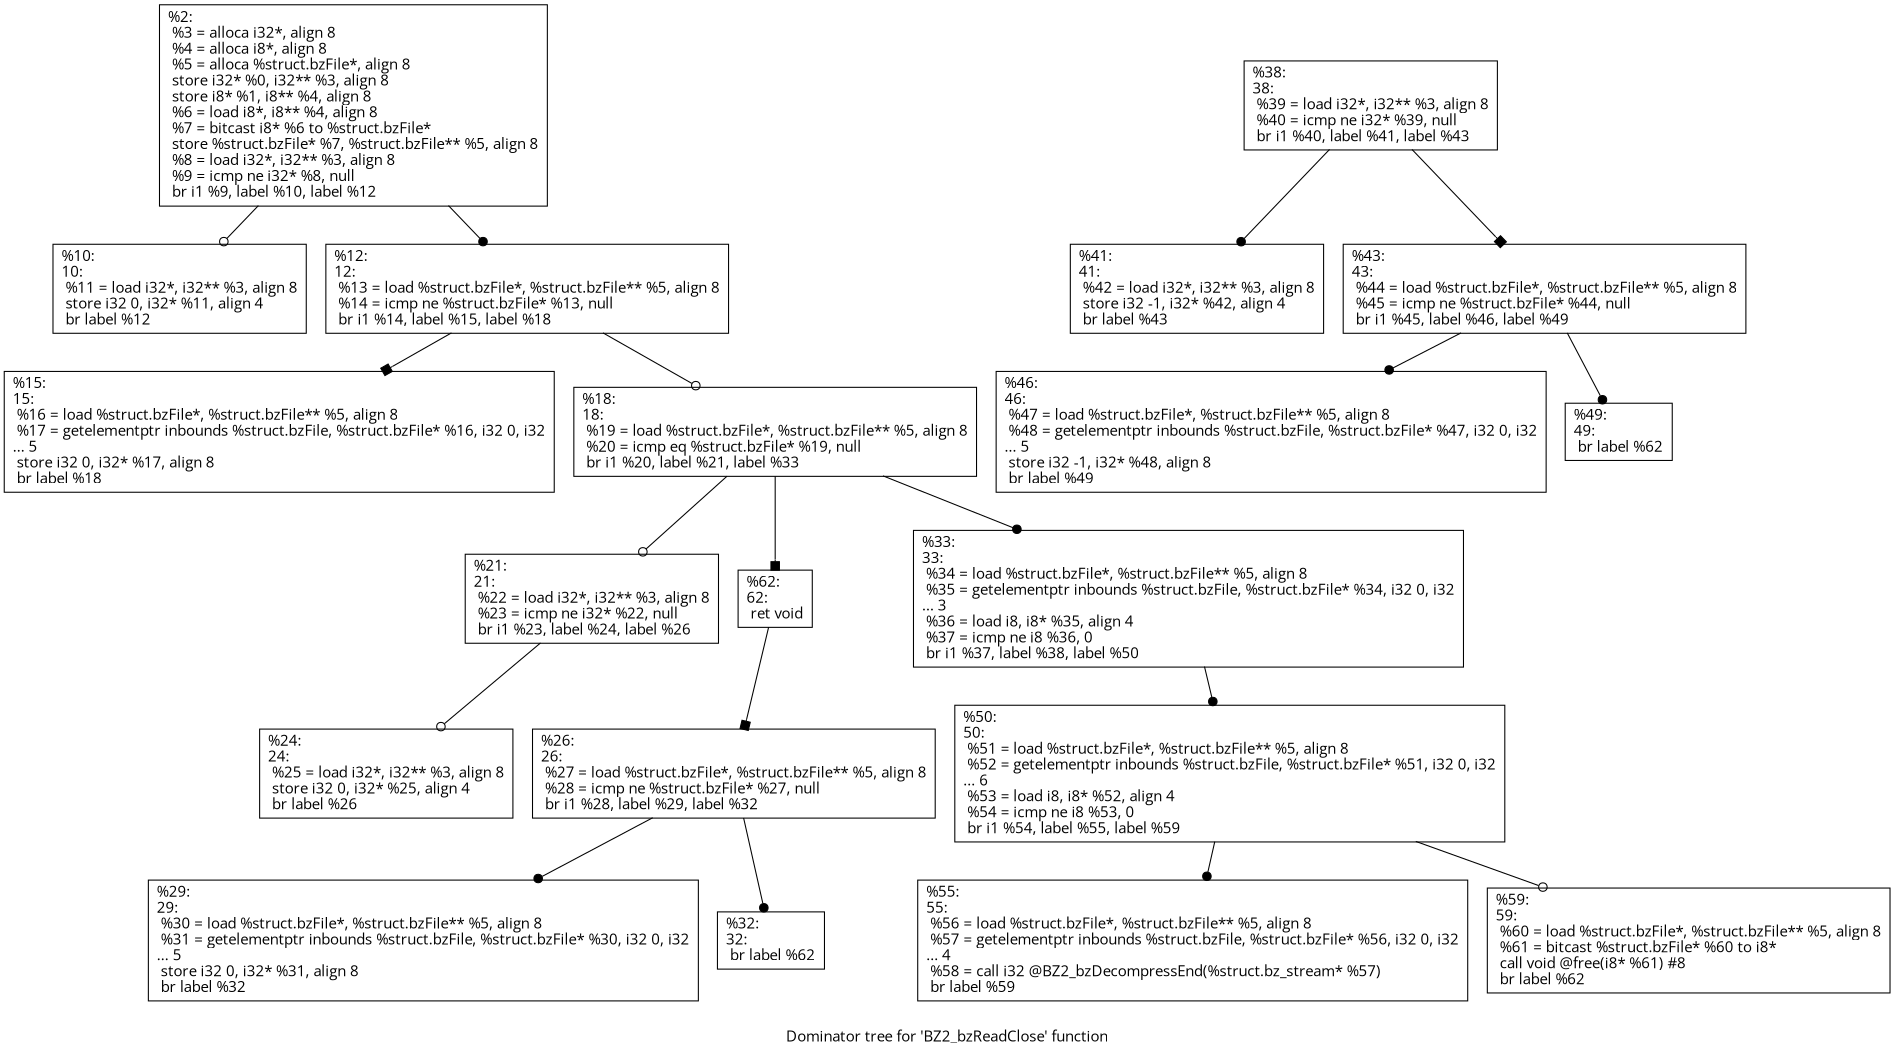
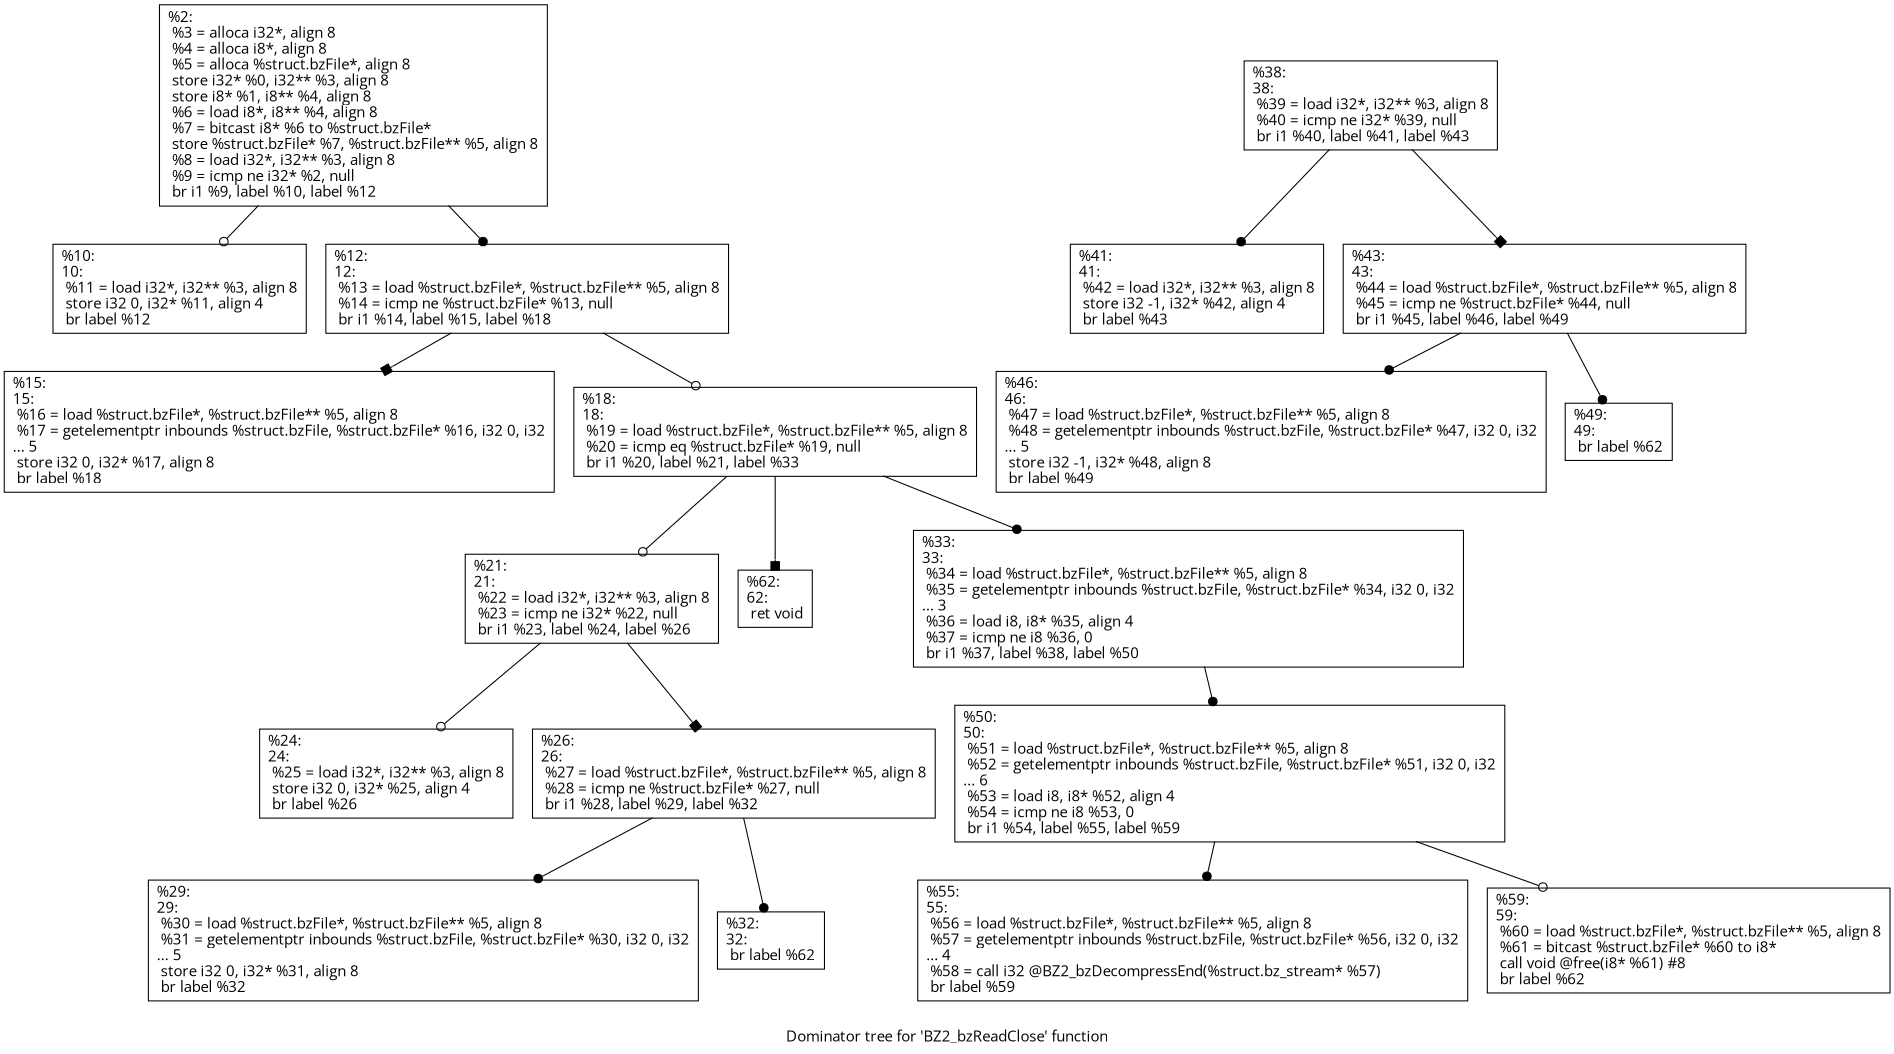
  digraph {
    fontname="Open Sans"
    label="Dominator tree for 'BZ2_bzReadClose' function"
    node [fontname="Open Sans" shape=record]
    edge [arrowhead=dot fontname="Open Sans"]
-   n1 [label="{%2:\l  %3 = alloca i32*, align 8\l  %4 = alloca i8*, align 8\l  %5 = alloca %struct.bzFile*, align 8\l  store i32* %0, i32** %3, align 8\l  store i8* %1, i8** %4, align 8\l  %6 = load i8*, i8** %4, align 8\l  %7 = bitcast i8* %6 to %struct.bzFile*\l  store %struct.bzFile* %7, %struct.bzFile** %5, align 8\l  %8 = load i32*, i32** %3, align 8\l  %9 = icmp ne i32* %8, null\l  br i1 %9, label %10, label %12\l}"]
+   n1 [label="{%2:\l  %3 = alloca i32*, align 8\l  %4 = alloca i8*, align 8\l  %5 = alloca %struct.bzFile*, align 8\l  store i32* %0, i32** %3, align 8\l  store i8* %1, i8** %4, align 8\l  %6 = load i8*, i8** %4, align 8\l  %7 = bitcast i8* %6 to %struct.bzFile*\l  store %struct.bzFile* %7, %struct.bzFile** %5, align 8\l  %8 = load i32*, i32** %3, align 8\l  %9 = icmp ne i32* %2, null\l  br i1 %9, label %10, label %12\l}"]
    n2 [label="{%10:\l10:                                               \l  %11 = load i32*, i32** %3, align 8\l  store i32 0, i32* %11, align 4\l  br label %12\l}"]
    n3 [label="{%12:\l12:                                               \l  %13 = load %struct.bzFile*, %struct.bzFile** %5, align 8\l  %14 = icmp ne %struct.bzFile* %13, null\l  br i1 %14, label %15, label %18\l}"]
    n4 [label="{%15:\l15:                                               \l  %16 = load %struct.bzFile*, %struct.bzFile** %5, align 8\l  %17 = getelementptr inbounds %struct.bzFile, %struct.bzFile* %16, i32 0, i32\l... 5\l  store i32 0, i32* %17, align 8\l  br label %18\l}"]
    n5 [label="{%18:\l18:                                               \l  %19 = load %struct.bzFile*, %struct.bzFile** %5, align 8\l  %20 = icmp eq %struct.bzFile* %19, null\l  br i1 %20, label %21, label %33\l}"]
    n6 [label="{%21:\l21:                                               \l  %22 = load i32*, i32** %3, align 8\l  %23 = icmp ne i32* %22, null\l  br i1 %23, label %24, label %26\l}"]
    n7 [label="{%62:\l62:                                               \l  ret void\l}"]
    n8 [label="{%33:\l33:                                               \l  %34 = load %struct.bzFile*, %struct.bzFile** %5, align 8\l  %35 = getelementptr inbounds %struct.bzFile, %struct.bzFile* %34, i32 0, i32\l... 3\l  %36 = load i8, i8* %35, align 4\l  %37 = icmp ne i8 %36, 0\l  br i1 %37, label %38, label %50\l}"]
    n9 [label="{%24:\l24:                                               \l  %25 = load i32*, i32** %3, align 8\l  store i32 0, i32* %25, align 4\l  br label %26\l}"]
    n10 [label="{%26:\l26:                                               \l  %27 = load %struct.bzFile*, %struct.bzFile** %5, align 8\l  %28 = icmp ne %struct.bzFile* %27, null\l  br i1 %28, label %29, label %32\l}"]
    n11 [label="{%50:\l50:                                               \l  %51 = load %struct.bzFile*, %struct.bzFile** %5, align 8\l  %52 = getelementptr inbounds %struct.bzFile, %struct.bzFile* %51, i32 0, i32\l... 6\l  %53 = load i8, i8* %52, align 4\l  %54 = icmp ne i8 %53, 0\l  br i1 %54, label %55, label %59\l}"]
    n12 [label="{%29:\l29:                                               \l  %30 = load %struct.bzFile*, %struct.bzFile** %5, align 8\l  %31 = getelementptr inbounds %struct.bzFile, %struct.bzFile* %30, i32 0, i32\l... 5\l  store i32 0, i32* %31, align 8\l  br label %32\l}"]
    n13 [label="{%32:\l32:                                               \l  br label %62\l}"]
    n14 [label="{%38:\l38:                                               \l  %39 = load i32*, i32** %3, align 8\l  %40 = icmp ne i32* %39, null\l  br i1 %40, label %41, label %43\l}"]
    n15 [label="{%41:\l41:                                               \l  %42 = load i32*, i32** %3, align 8\l  store i32 -1, i32* %42, align 4\l  br label %43\l}"]
    n16 [label="{%43:\l43:                                               \l  %44 = load %struct.bzFile*, %struct.bzFile** %5, align 8\l  %45 = icmp ne %struct.bzFile* %44, null\l  br i1 %45, label %46, label %49\l}"]
    n17 [label="{%55:\l55:                                               \l  %56 = load %struct.bzFile*, %struct.bzFile** %5, align 8\l  %57 = getelementptr inbounds %struct.bzFile, %struct.bzFile* %56, i32 0, i32\l... 4\l  %58 = call i32 @BZ2_bzDecompressEnd(%struct.bz_stream* %57)\l  br label %59\l}"]
    n18 [label="{%59:\l59:                                               \l  %60 = load %struct.bzFile*, %struct.bzFile** %5, align 8\l  %61 = bitcast %struct.bzFile* %60 to i8*\l  call void @free(i8* %61) #8\l  br label %62\l}"]
    n19 [label="{%46:\l46:                                               \l  %47 = load %struct.bzFile*, %struct.bzFile** %5, align 8\l  %48 = getelementptr inbounds %struct.bzFile, %struct.bzFile* %47, i32 0, i32\l... 5\l  store i32 -1, i32* %48, align 8\l  br label %49\l}"]
    n20 [label="{%49:\l49:                                               \l  br label %62\l}"]
    n1 -> n2 [arrowhead=odot]
    n1 -> n3
    n3 -> n4 [arrowhead=box]
    n3 -> n5 [arrowhead=odot]
    n5 -> n6 [arrowhead=odot]
    n5 -> n7 [arrowhead=box]
    n5 -> n8
    n6 -> n9 [arrowhead=odot]
-   n7 -> n10 [arrowhead=box]
+   n6 -> n10 [arrowhead=box]
    n8 -> n11
    n10 -> n12
    n10 -> n13
    n11 -> n17
    n11 -> n18 [arrowhead=odot]
    n14 -> n15
    n14 -> n16 [arrowhead=box]
    n16 -> n19
    n16 -> n20
  }
